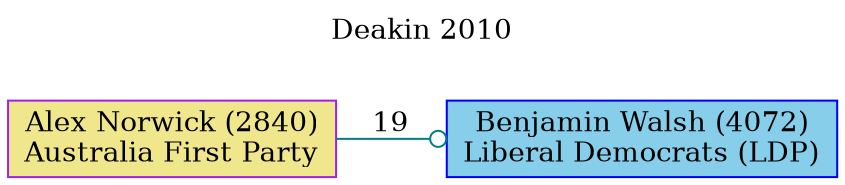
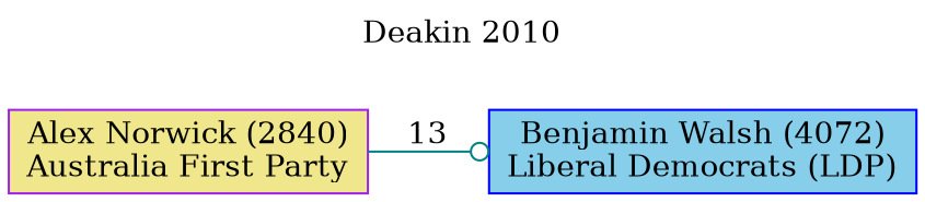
  digraph {
    label="Deakin 2010"
    labelloc=t
    mclimit=10
    rankdir=LR
    node [shape=box style=filled]
    n1 [label="Benjamin Walsh (4072)\nLiberal Democrats (LDP)" fillcolor=skyblue color=blue]
    n2 [label="Alex Norwick (2840)\nAustralia First Party" fillcolor=khaki color=purple]
-   n2 -> n1 [label=19 color=teal arrowhead=odot]
+   n2 -> n1 [label=13 color=teal arrowhead=odot]
  }
